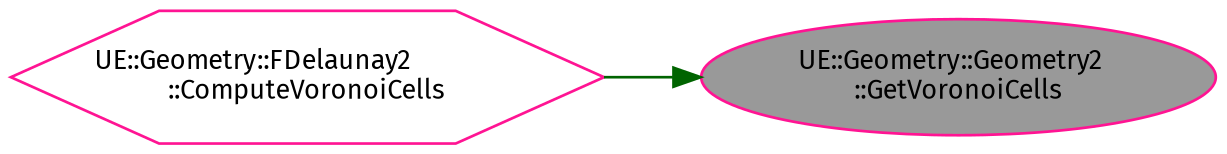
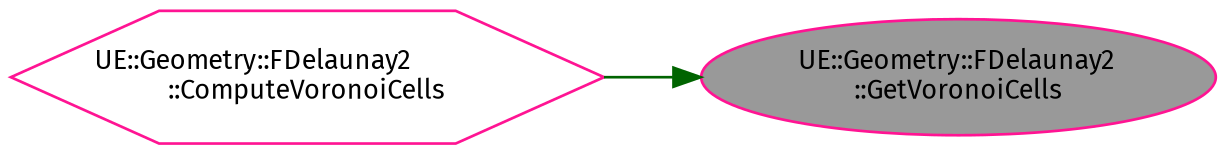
  digraph {
    rankdir=RL
    fontname="Fira Sans"
    node [color=deeppink fontname="Fira Sans" fontsize=10 style=filled]
-   n1 [fillcolor=grey60 fontcolor=black height=0.2 label="UE::Geometry::Geometry2\l::GetVoronoiCells" shape=ellipse width=0.4]
+   n1 [fillcolor=grey60 fontcolor=black height=0.2 label="UE::Geometry::FDelaunay2\l::GetVoronoiCells" shape=ellipse width=0.4]
    n2 [fillcolor=white height=0.2 label="UE::Geometry::FDelaunay2\l::ComputeVoronoiCells" shape=hexagon width=0.4]
    n1 -> n2 [color=darkgreen dir=back fontname="Fira Sans" fontsize=10 labelfontname=Helvetica labelfontsize=10 style=solid]
  }
